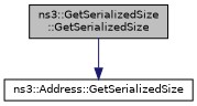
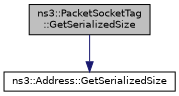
  digraph {
    rankdir=TB
    node [color=black fontname=Helvetica fontsize=10 shape=record style=filled]
-   n1 [fillcolor=grey75 fontcolor=black height=0.2 label="ns3::GetSerializedSize\l::GetSerializedSize" width=0.4]
+   n1 [fillcolor=grey75 fontcolor=black height=0.2 label="ns3::PacketSocketTag\l::GetSerializedSize" width=0.4]
    n2 [fillcolor=white height=0.2 label="ns3::Address::GetSerializedSize" width=0.4]
    n1 -> n2 [color=midnightblue fontname=Helvetica fontsize=10 labelfontname=Helvetica labelfontsize=10 style=solid]
  }
